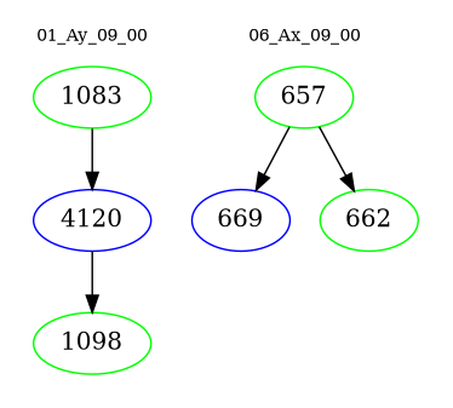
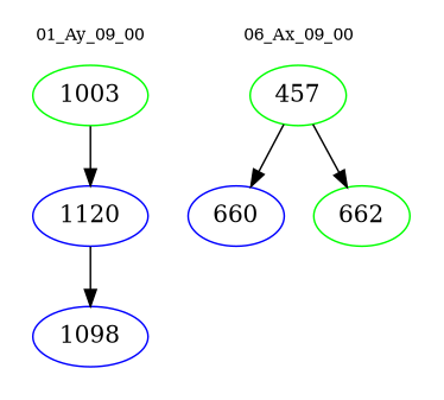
  digraph {
    node [color=green]
    edge [color=black]
-   n1 [label=1083]
-   n2 [label=1098]
-   n3 [color=blue label=4120]
-   n4 [label=657]
-   n5 [color=blue label=669]
+   n1 [label=1003]
+   n2 [color=blue label=1098]
+   n3 [color=blue label=1120]
+   n4 [label=457]
+   n5 [color=blue label=660]
    n6 [label=662]
    subgraph cluster_1 {
      color=white
      fontsize=10
      label="01_Ay_09_00"
      n1
      n2
      n3
    }
    subgraph cluster_2 {
      color=white
      fontsize=10
      label="06_Ax_09_00"
      n4
      n5
      n6
    }
    n1 -> n3
    n3 -> n2
    n4 -> n5
    n4 -> n6
  }
